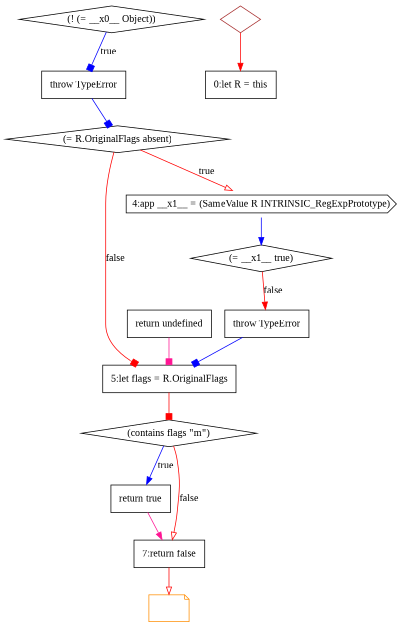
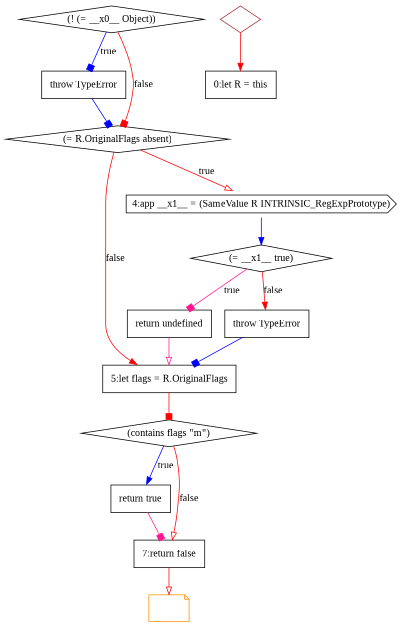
  digraph {
    fontname="Liberation Serif"
    node [color=black fillcolor=white fontname="Liberation Serif" shape=none style=filled]
    edge [arrowhead=box color=red fontname="Liberation Serif"]
    n1 [color=darkorange label=" " shape=note]
    n2 [label=<<font color="black">     <table border="0" cellborder="1" cellspacing="0" cellpadding="10">       <tr><td align="left">return true</td></tr>     </table>   </font>> margin=0]
    n3 [label=<<font color="black">     <table border="0" cellborder="1" cellspacing="0" cellpadding="10">       <tr><td align="left">7:return false</td></tr>     </table>   </font>> margin=0]
    n4 [label=<<font color="black">     <table border="0" cellborder="1" cellspacing="0" cellpadding="10">       <tr><td align="left">return undefined</td></tr>     </table>   </font>> margin=0]
    n5 [label=<<font color="black">     <table border="0" cellborder="1" cellspacing="0" cellpadding="10">       <tr><td align="left">5:let flags = R.OriginalFlags</td></tr>     </table>   </font>> margin=0]
    n6 [label=<<font color="black">(contains flags &quot;m&quot;)</font>> shape=diamond]
    n7 [label=<<font color="black">     <table border="0" cellborder="1" cellspacing="0" cellpadding="10">       <tr><td align="left">throw TypeError</td></tr>     </table>   </font>> margin=0]
    n8 [label=<<font color="black">(= R.OriginalFlags absent)</font>> shape=diamond]
    n9 [label=<<font color="black">4:app __x1__ = (SameValue R INTRINSIC_RegExpPrototype)</font>> shape=cds]
    n10 [label=<<font color="black">(= __x1__ true)</font>> shape=diamond]
    n11 [label=<<font color="black">     <table border="0" cellborder="1" cellspacing="0" cellpadding="10">       <tr><td align="left">throw TypeError</td></tr>     </table>   </font>> margin=0]
    n12 [label=<<font color="black">     <table border="0" cellborder="1" cellspacing="0" cellpadding="10">       <tr><td align="left">0:let R = this</td></tr>     </table>   </font>> margin=0]
    n13 [label=<<font color="black">(! (= __x0__ Object))</font>> shape=diamond]
    n14 [color=brown label=" " shape=diamond]
-   n2 -> n3 [arrowhead=normal color=deeppink]
+   n2 -> n3 [color=deeppink]
    n3 -> n1 [arrowhead=onormal]
-   n4 -> n5 [color=deeppink]
+   n4 -> n5 [arrowhead=onormal color=deeppink]
    n5 -> n6
    n6 -> n2 [arrowhead=normal color=blue label=<<font color="black">true</font>>]
    n6 -> n3 [arrowhead=onormal label=<<font color="black">false</font>>]
    n7 -> n8 [color=blue]
-   n8 -> n5 [label=<<font color="black">false</font>>]
+   n8 -> n5 [arrowhead=normal label=<<font color="black">false</font>>]
    n8 -> n9 [arrowhead=onormal label=<<font color="black">true</font>>]
    n9 -> n10 [arrowhead=normal color=blue]
+   n10 -> n4 [color=deeppink label=<<font color="black">true</font>>]
    n10 -> n11 [arrowhead=normal label=<<font color="black">false</font>>]
    n11 -> n5 [color=blue]
    n13 -> n7 [color=blue label=<<font color="black">true</font>>]
+   n13 -> n8 [label=<<font color="black">false</font>>]
    n14 -> n12 [arrowhead=normal]
  }
